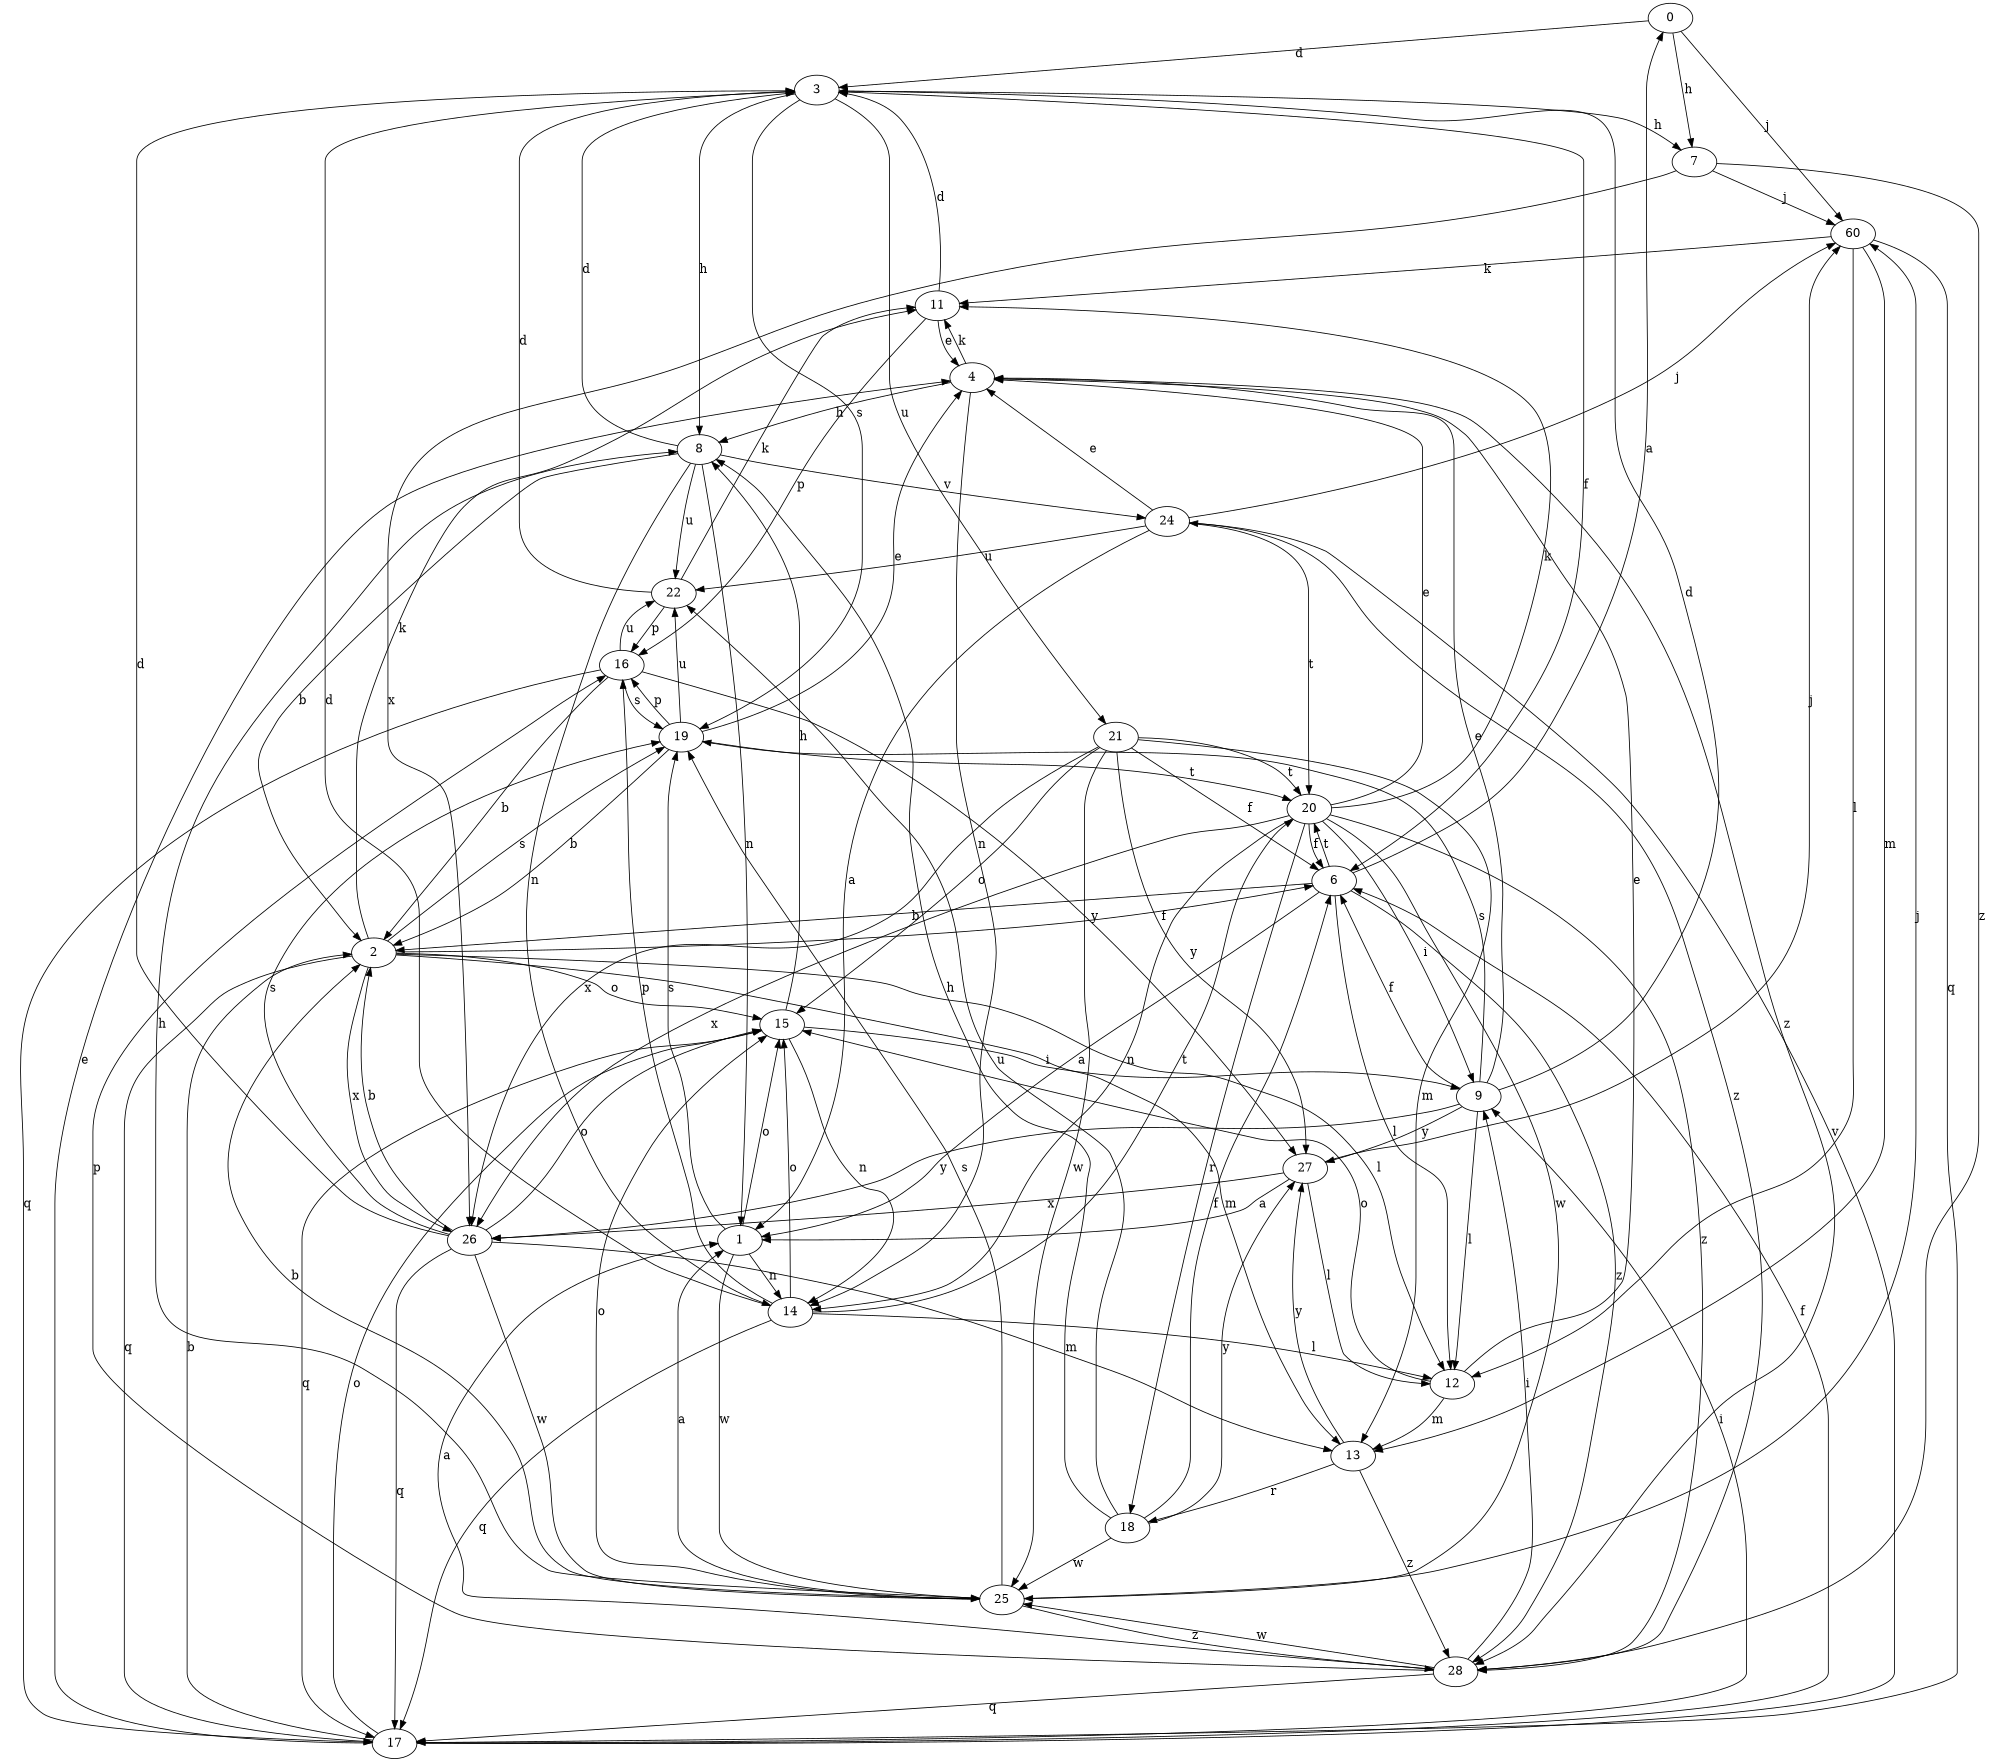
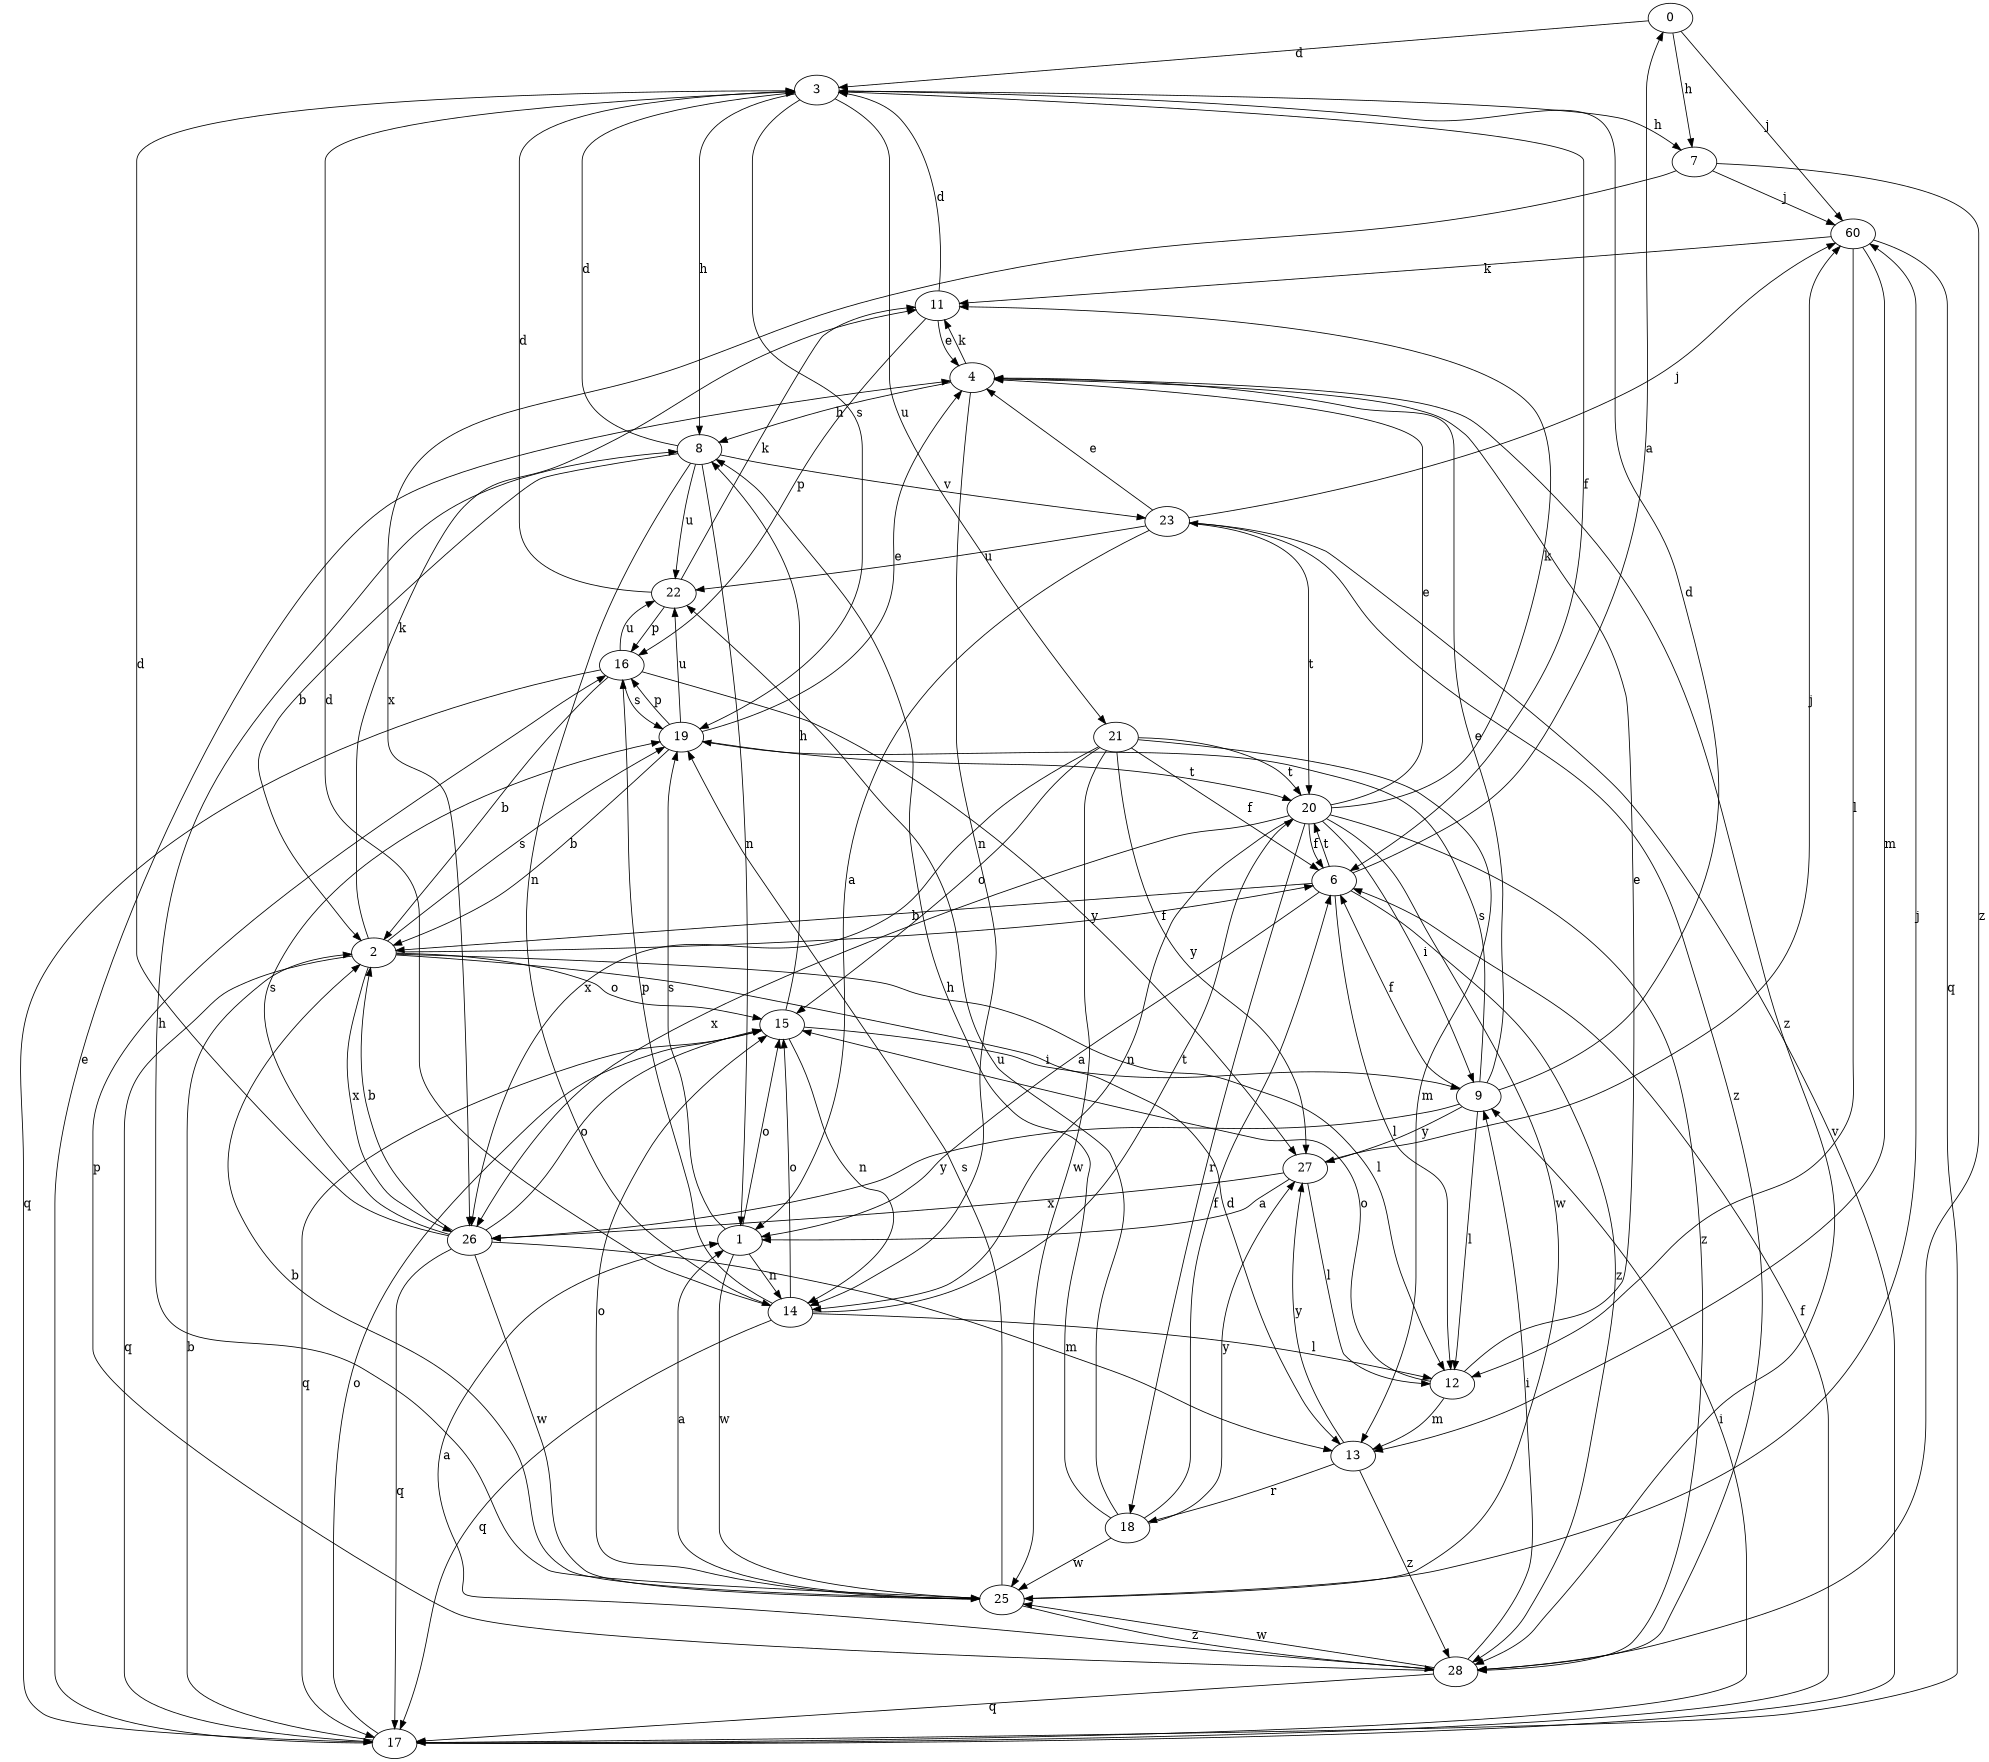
  strict digraph {
    0
    3
    7
    n4 [label=60]
    19
    6
    8
    21
    26
    28
    11
    12
    13
    17
    1
    14
    15
    25
    20
    16
    9
    2
    4
    22
    27
    18
-   23 [label=24]
+   23
    0 -> 3 [label=d]
    0 -> 7 [label=h]
    0 -> n4 [label=j]
    3 -> 7 [label=h]
    3 -> 19 [label=s]
    3 -> 6 [label=f]
    3 -> 8 [label=h]
    3 -> 21 [label=u]
    7 -> n4 [label=j]
    7 -> 26 [label=x]
    7 -> 28 [label=z]
    n4 -> 11 [label=k]
    n4 -> 12 [label=l]
    n4 -> 13 [label=m]
    n4 -> 17 [label=q]
    19 -> 20 [label=t]
    19 -> 16 [label=p]
    19 -> 2 [label=b]
    19 -> 4 [label=e]
    19 -> 22 [label=u]
    6 -> 0 [label=a]
    6 -> 28 [label=z]
    6 -> 12 [label=l]
    6 -> 1 [label=a]
    6 -> 20 [label=t]
    6 -> 2 [label=b]
    8 -> 3 [label=d]
    8 -> 1 [label=n]
    8 -> 14 [label=n]
    8 -> 2 [label=b]
    8 -> 22 [label=u]
    8 -> 23 [label=v]
    21 -> 6 [label=f]
    21 -> 26 [label=x]
    21 -> 13 [label=m]
    21 -> 15 [label=o]
    21 -> 25 [label=w]
    21 -> 20 [label=t]
    21 -> 27 [label=y]
    26 -> 3 [label=d]
    26 -> 19 [label=s]
    26 -> 13 [label=m]
    26 -> 17 [label=q]
    26 -> 15 [label=o]
    26 -> 25 [label=w]
    26 -> 2 [label=b]
    28 -> 17 [label=q]
    28 -> 1 [label=a]
    28 -> 25 [label=w]
    28 -> 16 [label=p]
    28 -> 9 [label=i]
    11 -> 3 [label=d]
    11 -> 16 [label=p]
    11 -> 4 [label=e]
    12 -> 13 [label=m]
    12 -> 15 [label=o]
    12 -> 4 [label=e]
    13 -> 28 [label=z]
    13 -> 27 [label=y]
    13 -> 18 [label=r]
    17 -> 6 [label=f]
    17 -> 15 [label=o]
    17 -> 9 [label=i]
    17 -> 2 [label=b]
    17 -> 4 [label=e]
    17 -> 23 [label=v]
    1 -> 19 [label=s]
    1 -> 14 [label=n]
    1 -> 15 [label=o]
    1 -> 25 [label=w]
    14 -> 3 [label=d]
    14 -> 12 [label=l]
    14 -> 17 [label=q]
    14 -> 15 [label=o]
    14 -> 20 [label=t]
    14 -> 16 [label=p]
    15 -> 8 [label=h]
    15 -> 17 [label=q]
    15 -> 14 [label=n]
    15 -> 9 [label=i]
    25 -> n4 [label=j]
    25 -> 19 [label=s]
    25 -> 8 [label=h]
    25 -> 28 [label=z]
    25 -> 1 [label=a]
    25 -> 15 [label=o]
    25 -> 2 [label=b]
    20 -> 6 [label=f]
    20 -> 26 [label=x]
    20 -> 28 [label=z]
    20 -> 11 [label=k]
    20 -> 14 [label=n]
    20 -> 25 [label=w]
    20 -> 9 [label=i]
    20 -> 4 [label=e]
    20 -> 18 [label=r]
    16 -> 19 [label=s]
    16 -> 17 [label=q]
    16 -> 2 [label=b]
    16 -> 22 [label=u]
    16 -> 27 [label=y]
    9 -> 3 [label=d]
    9 -> 19 [label=s]
    9 -> 6 [label=f]
    9 -> 26 [label=y]
    9 -> 12 [label=l]
    9 -> 4 [label=e]
    9 -> 27 [label=y]
    2 -> 19 [label=s]
    2 -> 6 [label=f]
    2 -> 26 [label=x]
    2 -> 11 [label=k]
    2 -> 12 [label=l]
-   2 -> 13 [label=m]
+   2 -> 13 [label=d]
    2 -> 17 [label=q]
    2 -> 15 [label=o]
    4 -> 8 [label=h]
    4 -> 28 [label=z]
    4 -> 11 [label=k]
    4 -> 14 [label=n]
    22 -> 3 [label=d]
    22 -> 11 [label=k]
    22 -> 16 [label=p]
    27 -> n4 [label=j]
    27 -> 26 [label=x]
    27 -> 12 [label=l]
    27 -> 1 [label=a]
    18 -> 6 [label=f]
    18 -> 8 [label=h]
    18 -> 25 [label=w]
    18 -> 22 [label=u]
    18 -> 27 [label=y]
    23 -> n4 [label=j]
    23 -> 28 [label=z]
    23 -> 1 [label=a]
    23 -> 20 [label=t]
    23 -> 4 [label=e]
    23 -> 22 [label=u]
  }
